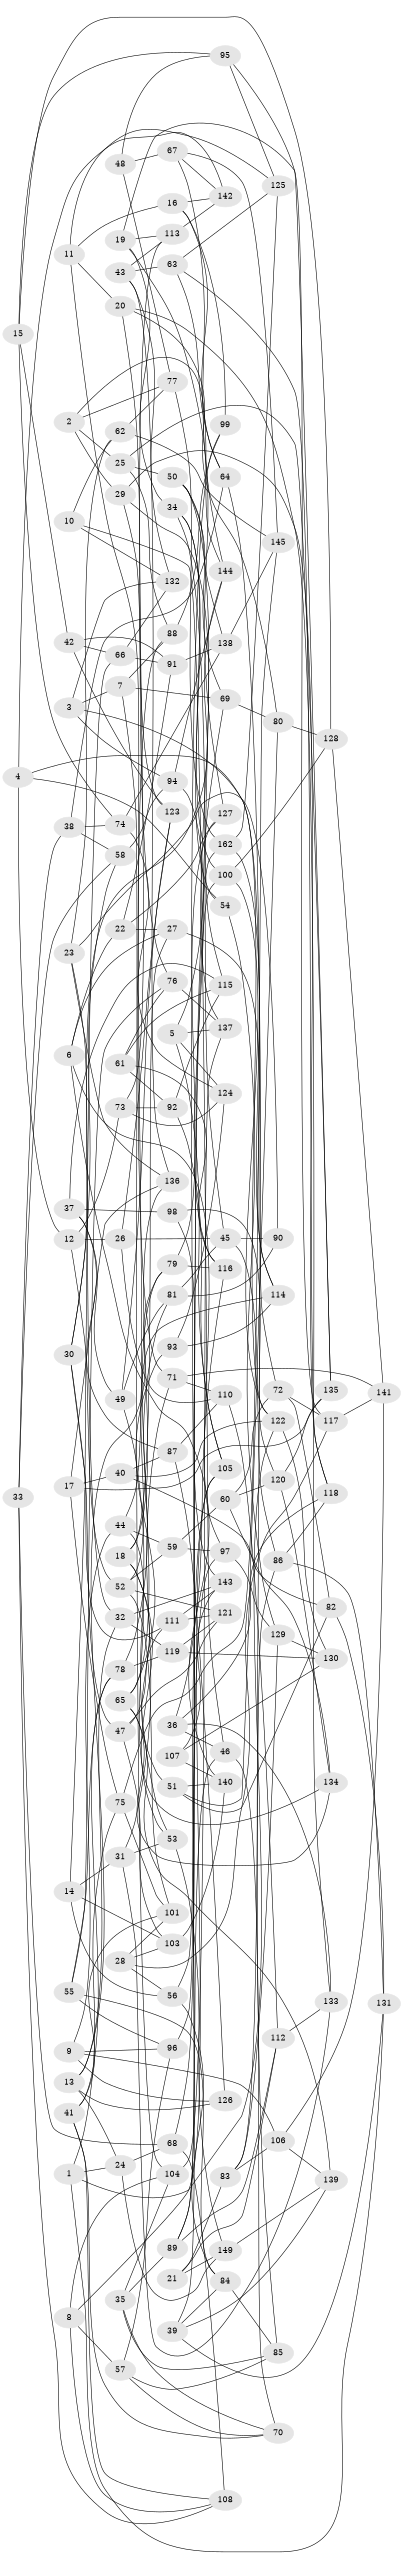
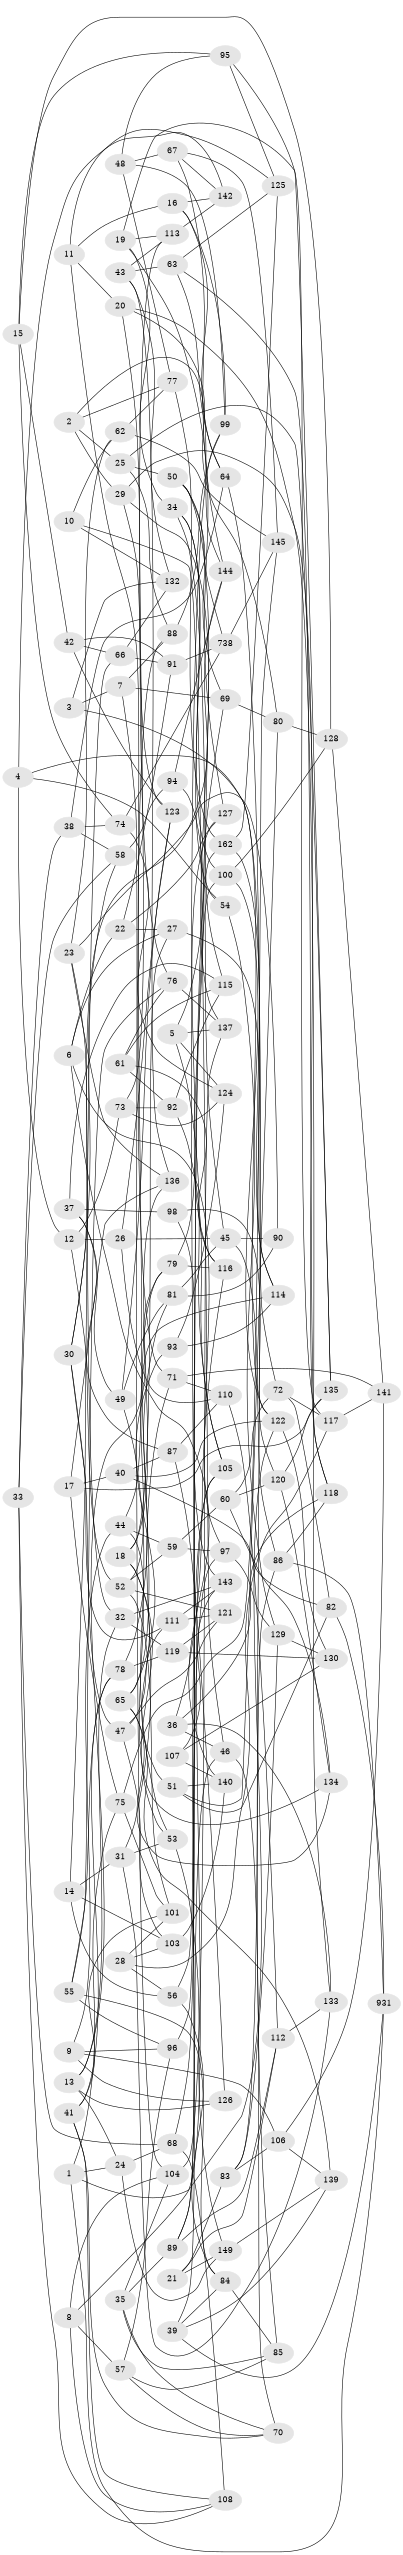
  graph {
    rankdir=LR
    node [color=gray90 style=filled]
    1
    24
    75
    122
-   131
+   131 [label=931]
    n6 [label=149]
    68
    101
    145
    130
    2
    25
    29
    77
    144
    88
    135
    50
    137
    123
    118
    n22 [label=162]
    3
    7
    94
    132
    69
    104
    116
    98
    143
    120
    4
    12
    54
    72
    142
    26
    52
    73
    129
    117
    82
    5
    105
    124
    80
    6
    22
    27
    97
    140
    127
    91
    114
    99
    8
    57
    108
    96
    70
    85
    9
    44
    106
    126
    59
    134
    100
    139
    141
    10
    46
    62
    11
    16
    20
    71
    125
    64
    76
    133
    110
    45
    121
    113
    92
    13
    32
    79
    119
    14
    31
    56
    66
    103
    53
    84
    15
    42
    74
    95
    128
-   138
+   138 [label=738]
    17
    40
    136
    87
    18
    51
    19
    34
    21
    83
    112
    86
    23
    90
    115
    28
    30
    47
    58
    111
    33
    38
    35
    89
    36
    37
    49
    81
    39
    41
    78
    43
    63
    60
    48
    67
    107
    55
    61
    65
    93
    1 -- 24
    1 -- 75
    1 -- 122
    1 -- 131
    24 -- n6
    24 -- 68
    75 -- 101
    75 -- 145
    122 -- 130
    n6 -- 139
    68 -- 99
    68 -- 108
    2 -- 25
    2 -- 29
    2 -- 77
    2 -- 144
    25 -- 88
    25 -- 135
    25 -- 50
    29 -- 137
    29 -- 123
    29 -- 118
    77 -- n22
    88 -- 99
    50 -- 69
    50 -- 138
    50 -- 115
    n22 -- 114
    n22 -- 125
    3 -- 122
    3 -- 7
-   3 -- 94
    3 -- 132
    7 -- 88
    7 -- 69
    7 -- 104
    94 -- 144
    94 -- 116
    69 -- 80
    104 -- 137
    98 -- 143
    98 -- 120
    120 -- 135
    120 -- 134
    4 -- 12
    4 -- 54
    4 -- 72
    4 -- 142
    12 -- 26
    12 -- 52
    12 -- 73
    54 -- 129
    72 -- 117
    72 -- 82
    26 -- 123
    26 -- 110
    26 -- 45
    52 -- 101
    52 -- 114
    52 -- 59
    52 -- 121
    73 -- 124
    73 -- 113
    73 -- 92
    129 -- 130
    117 -- 141
    82 -- 131
    5 -- 137
    5 -- 69
    5 -- 105
    5 -- 124
    80 -- 128
    6 -- 22
    6 -- 27
    6 -- 97
    6 -- 140
    22 -- 27
    22 -- 127
    22 -- 91
    27 -- 114
    97 -- 129
    91 -- 138
    8 -- 104
    8 -- 105
    8 -- 57
    8 -- 108
    57 -- 96
    57 -- 70
    57 -- 85
    96 -- 100
    9 -- 96
    9 -- 44
    9 -- 106
    9 -- 126
    44 -- 88
    44 -- 59
    44 -- 134
    106 -- 139
    106 -- 141
    59 -- 97
    59 -- 60
    100 -- 122
    100 -- 128
    10 -- 132
    10 -- 46
    10 -- 62
    46 -- 70
    62 -- 145
    62 -- 77
    11 -- 16
    11 -- 20
    11 -- 71
    11 -- 125
    16 -- 142
    16 -- 99
    16 -- 64
    20 -- 80
    20 -- 76
    20 -- 133
    71 -- 141
    71 -- 110
    64 -- 85
    76 -- 137
    110 -- 112
    45 -- 86
    45 -- 90
    113 -- 142
    92 -- 105
    92 -- 115
    13 -- 24
    13 -- 126
    13 -- 32
    13 -- 79
    32 -- 143
    32 -- 119
    79 -- 116
    79 -- 127
    119 -- 130
    119 -- 121
    14 -- 31
    14 -- 56
    14 -- 66
    14 -- 103
    31 -- 71
    31 -- 133
    31 -- 53
    56 -- n22
    56 -- 84
    66 -- 132
    66 -- 91
    103 -- 140
    53 -- n6
    84 -- 85
    15 -- 42
    15 -- 74
    15 -- 95
    15 -- 128
    42 -- 123
    42 -- 91
    42 -- 66
    74 -- 124
    74 -- 138
    95 -- 117
    95 -- 125
    128 -- 141
    138 -- 145
    17 -- 75
    17 -- 135
    17 -- 40
    17 -- 136
    40 -- 122
    40 -- 82
    40 -- 87
    87 -- 126
    87 -- 110
    18 -- 27
    18 -- 53
    18 -- 136
    18 -- 51
    51 -- 82
    51 -- 80
    51 -- 140
    19 -- 135
    19 -- 127
    19 -- 113
    19 -- 34
    34 -- 54
    34 -- 100
    34 -- 45
    21 -- n6
    21 -- 83
    21 -- 112
    83 -- 129
    83 -- 106
    83 -- 86
    112 -- 133
    86 -- 131
    86 -- 118
    23 -- 62
    23 -- 32
    23 -- 136
    23 -- 90
    28 -- 101
    28 -- 117
    28 -- 56
    28 -- 103
    30 -- 144
    30 -- 47
    30 -- 58
    30 -- 111
    47 -- 121
    47 -- 103
    47 -- 111
    58 -- 94
    111 -- 143
    111 -- 121
    33 -- 68
    33 -- 108
    33 -- 58
    33 -- 38
    38 -- 64
    38 -- 74
    38 -- 58
    35 -- 104
    35 -- 70
    35 -- 85
    35 -- 89
    89 -- 105
    89 -- 97
    89 -- 112
    36 -- 118
    36 -- 116
    36 -- 46
    36 -- 133
    37 -- 98
    37 -- 87
    37 -- 115
    37 -- 49
    49 -- 123
    49 -- 53
    49 -- 81
    81 -- 45
    81 -- 90
    39 -- 131
    39 -- 139
    39 -- 46
    39 -- 84
    41 -- 101
    41 -- 108
    41 -- 70
    41 -- 78
    78 -- 119
    78 -- 81
    43 -- 132
    43 -- 113
    43 -- 136
    43 -- 63
    63 -- 118
    63 -- 125
    63 -- 64
    60 -- 120
    60 -- 72
    60 -- 134
    48 -- 77
+   48 -- 99
    48 -- 95
    48 -- 67
    67 -- 145
    67 -- 144
    67 -- 142
    107 -- 130
    107 -- 143
    107 -- 140
    55 -- 96
    55 -- 76
    55 -- 84
    55 -- 78
    61 -- 116
    61 -- 76
    61 -- 92
    61 -- 115
    65 -- 134
    65 -- 139
    65 -- 79
    65 -- 93
    93 -- 124
    93 -- 114
  }
